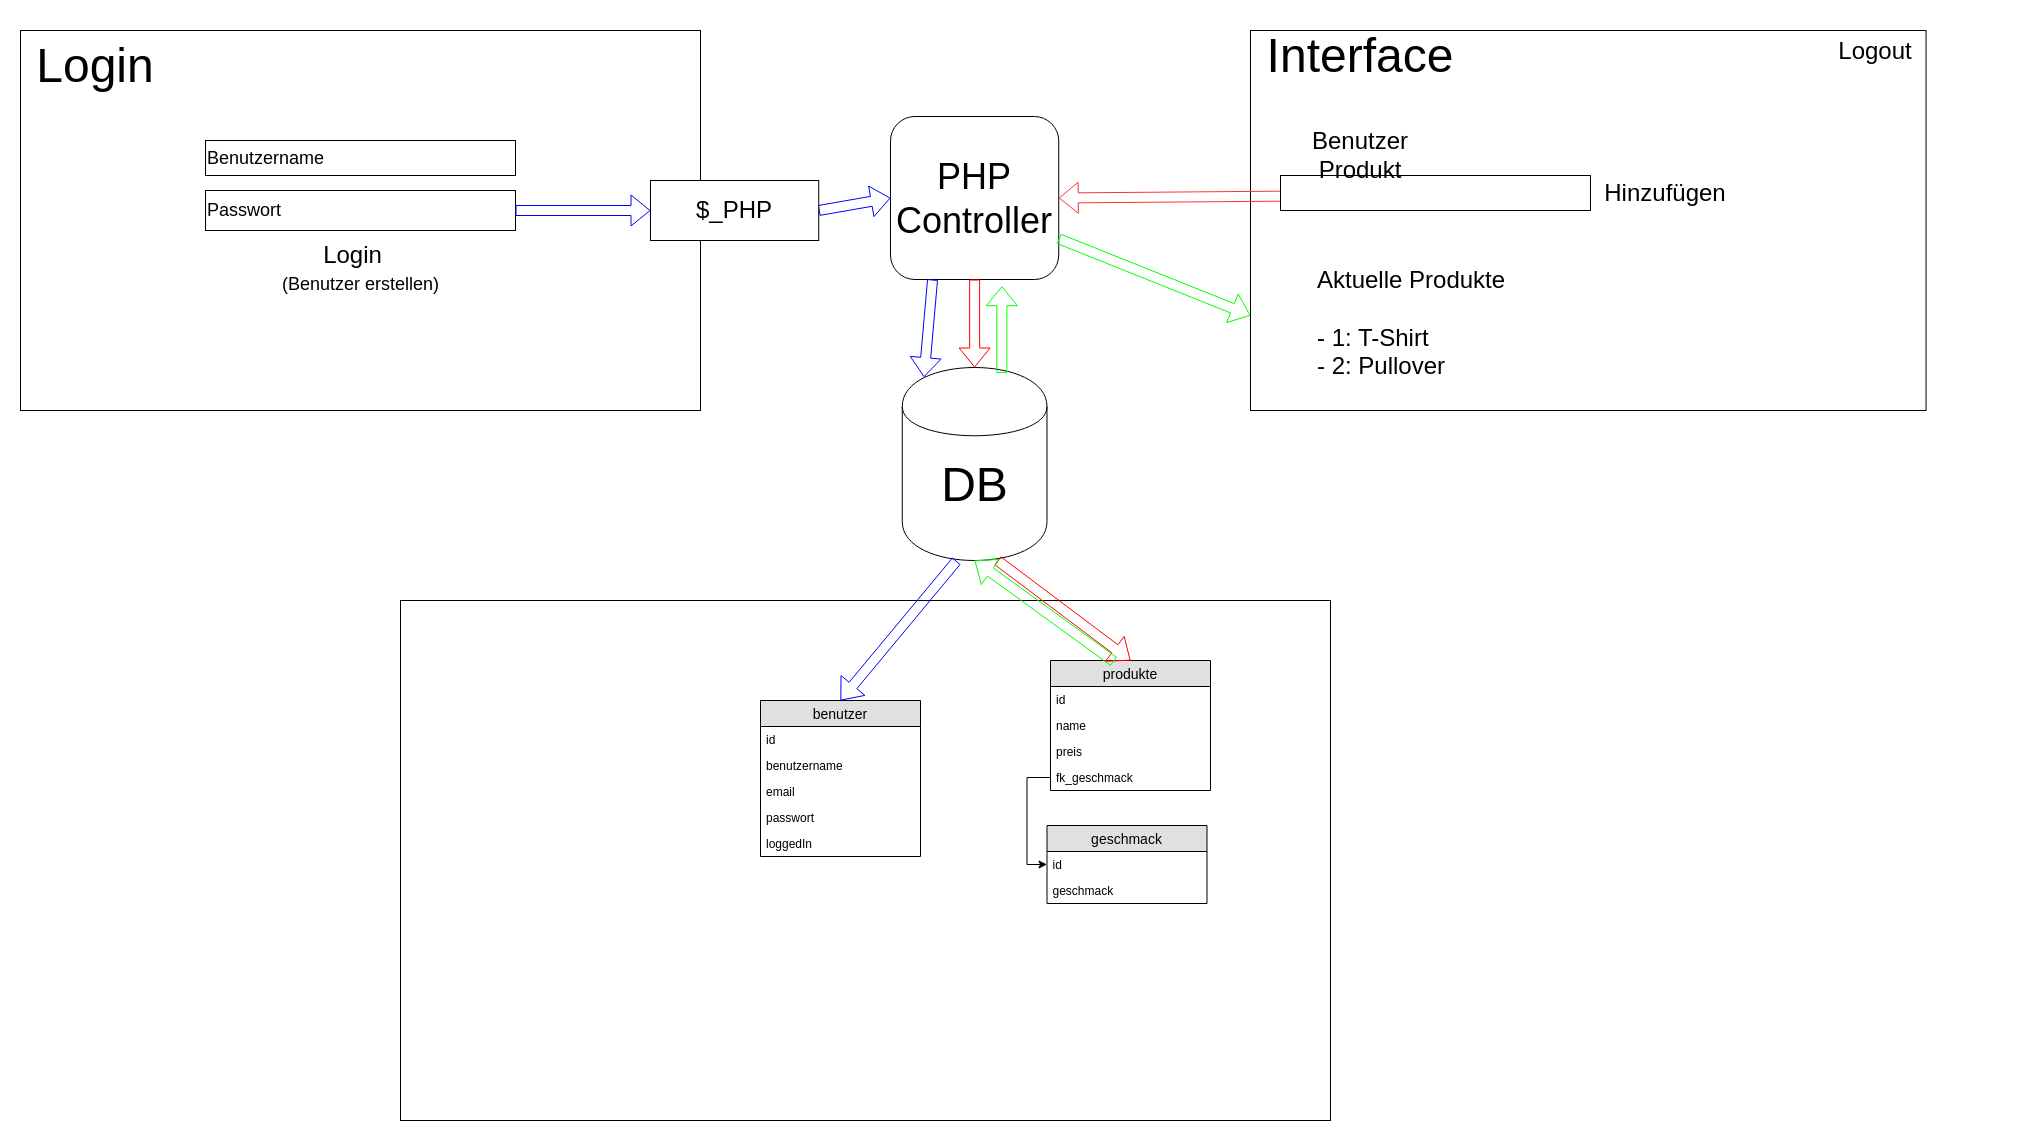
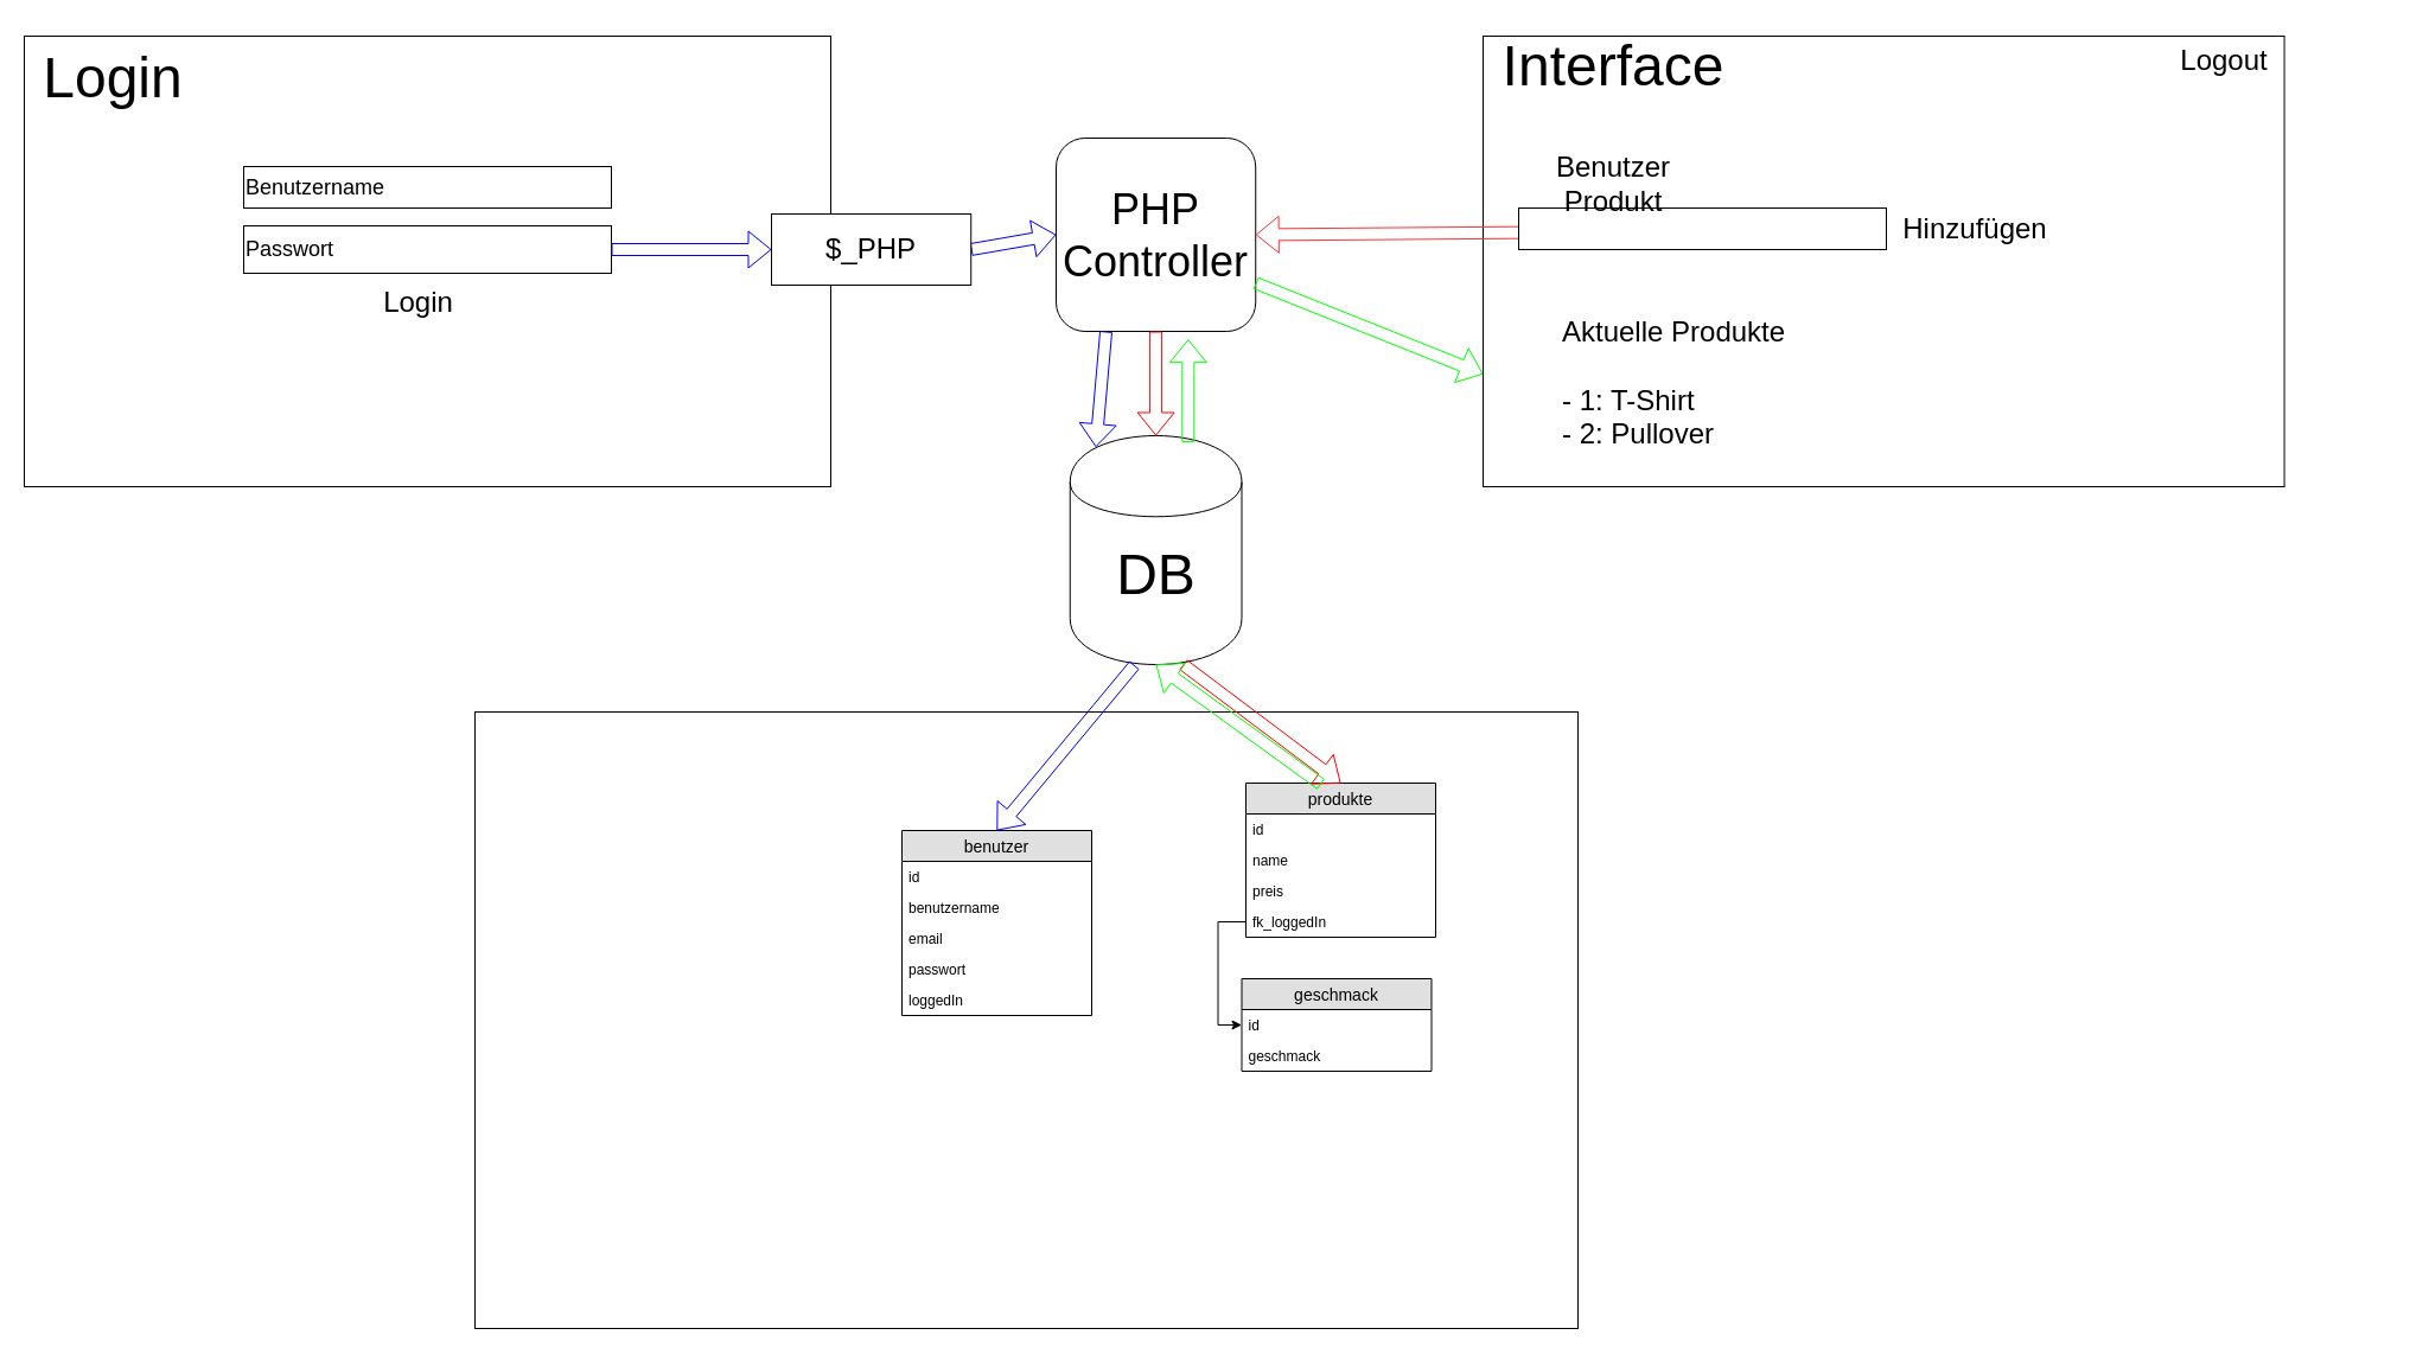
  <mxCell id="0" />
  <mxCell id="1" parent="0" />
  <mxCell id="2" value="" style="rounded=0;whiteSpace=wrap;html=1;" parent="1" vertex="1"><mxGeometry x="400" y="600" width="930" height="520" as="geometry" /></mxCell>
  <mxCell id="3" value="" style="rounded=0;whiteSpace=wrap;html=1;" parent="1" vertex="1"><mxGeometry x="1250" y="30" width="675.56" height="380" as="geometry" /></mxCell>
  <mxCell id="4" value="&lt;font style=&quot;font-size: 48px&quot;&gt;DB&lt;/font&gt;" style="shape=cylinder;whiteSpace=wrap;html=1;boundedLbl=1;backgroundOutline=1;" parent="1" vertex="1"><mxGeometry x="901.75" y="367" width="144.75" height="193" as="geometry" /></mxCell>
  <mxCell id="5" value="&lt;font&gt;&lt;font style=&quot;font-size: 36px&quot;&gt;PHP&lt;br&gt;Controller&lt;/font&gt;&lt;br&gt;&lt;/font&gt;" style="whiteSpace=wrap;html=1;rounded=1;" parent="1" vertex="1"><mxGeometry x="890" y="116" width="168.24" height="163" as="geometry" /></mxCell>
  <mxCell id="6" value="" style="shape=flexArrow;endArrow=classic;html=1;entryX=0.5;entryY=0;entryDx=0;entryDy=0;exitX=0.5;exitY=1;exitDx=0;exitDy=0;strokeColor=#FF0000;" parent="1" source="5" target="4" edge="1"><mxGeometry width="50" height="50" relative="1" as="geometry"><mxPoint x="985" y="357" as="sourcePoint" /><mxPoint x="-585" y="767" as="targetPoint" /><Array as="points" /></mxGeometry></mxCell>
  <mxCell id="7" value="" style="shape=flexArrow;endArrow=classic;html=1;entryX=1;entryY=0.5;entryDx=0;entryDy=0;strokeColor=#FF3333;" parent="1" source="9" target="5" edge="1"><mxGeometry width="50" height="50" relative="1" as="geometry"><mxPoint x="500" y="194" as="sourcePoint" /><mxPoint x="780" y="193.5" as="targetPoint" /><Array as="points" /></mxGeometry></mxCell>
  <mxCell id="8" value="&lt;font style=&quot;font-size: 48px&quot;&gt;Interface&lt;/font&gt;" style="text;html=1;strokeColor=none;fillColor=none;align=center;verticalAlign=middle;whiteSpace=wrap;rounded=0;" parent="1" vertex="1"><mxGeometry x="1260" y="20" width="200" height="70" as="geometry" /></mxCell>
  <mxCell id="9" value="&lt;font style=&quot;font-size: 24px&quot;&gt;Hinzufügen&lt;/font&gt;" style="text;html=1;strokeColor=none;fillColor=none;align=center;verticalAlign=middle;whiteSpace=wrap;rounded=0;" parent="1" vertex="1"><mxGeometry x="1530" y="137.5" width="270" height="110" as="geometry" /></mxCell>
  <mxCell id="10" value="" style="rounded=0;whiteSpace=wrap;html=1;" parent="1" vertex="1"><mxGeometry x="1280" y="175" width="310" height="35" as="geometry" /></mxCell>
  <mxCell id="11" value="&lt;font style=&quot;font-size: 24px&quot;&gt;Benutzer Produkt&lt;/font&gt;" style="text;html=1;strokeColor=none;fillColor=none;align=center;verticalAlign=middle;whiteSpace=wrap;rounded=0;" parent="1" vertex="1"><mxGeometry x="1270" y="100" width="180" height="110" as="geometry" /></mxCell>
  <mxCell id="12" value="&lt;font style=&quot;font-size: 24px&quot;&gt;Aktuelle Produkte&lt;br&gt;&lt;br&gt;- 1: T-Shirt&lt;br&gt;- 2: Pullover&lt;br&gt;&lt;/font&gt;" style="text;html=1;strokeColor=none;fillColor=none;align=left;verticalAlign=middle;whiteSpace=wrap;rounded=0;" parent="1" vertex="1"><mxGeometry x="1315" y="267.5" width="200" height="110" as="geometry" /></mxCell>
  <mxCell id="13" value="" style="shape=flexArrow;endArrow=classic;html=1;strokeColor=#00FF00;exitX=0.688;exitY=0.028;exitDx=0;exitDy=0;exitPerimeter=0;entryX=0.662;entryY=1.041;entryDx=0;entryDy=0;entryPerimeter=0;" parent="1" source="4" target="5" edge="1"><mxGeometry width="50" height="50" relative="1" as="geometry"><mxPoint x="920" y="520" as="sourcePoint" /><mxPoint x="920" y="274" as="targetPoint" /><Array as="points" /></mxGeometry></mxCell>
  <mxCell id="14" value="" style="shape=flexArrow;endArrow=classic;html=1;entryX=0;entryY=0.75;entryDx=0;entryDy=0;exitX=1;exitY=0.75;exitDx=0;exitDy=0;strokeColor=#00FF00;" parent="1" source="5" target="3" edge="1"><mxGeometry width="50" height="50" relative="1" as="geometry"><mxPoint x="240" y="542" as="sourcePoint" /><mxPoint x="200.5" y="330" as="targetPoint" /><Array as="points" /></mxGeometry></mxCell>
  <mxCell id="15" value="geschmack" style="swimlane;fontStyle=0;childLayout=stackLayout;horizontal=1;startSize=26;fillColor=#e0e0e0;horizontalStack=0;resizeParent=1;resizeParentMax=0;resizeLast=0;collapsible=1;marginBottom=0;swimlaneFillColor=#ffffff;align=center;fontSize=14;" parent="1" vertex="1"><mxGeometry x="1046.5" y="825" width="160" height="78" as="geometry" /></mxCell>
  <mxCell id="16" value="id" style="text;strokeColor=none;fillColor=none;spacingLeft=4;spacingRight=4;overflow=hidden;rotatable=0;points=[[0,0.5],[1,0.5]];portConstraint=eastwest;fontSize=12;" parent="15" vertex="1"><mxGeometry y="26" width="160" height="26" as="geometry" /></mxCell>
  <mxCell id="17" value="geschmack" style="text;strokeColor=none;fillColor=none;spacingLeft=4;spacingRight=4;overflow=hidden;rotatable=0;points=[[0,0.5],[1,0.5]];portConstraint=eastwest;fontSize=12;" parent="15" vertex="1"><mxGeometry y="52" width="160" height="26" as="geometry" /></mxCell>
  <mxCell id="18" value="produkte" style="swimlane;fontStyle=0;childLayout=stackLayout;horizontal=1;startSize=26;fillColor=#e0e0e0;horizontalStack=0;resizeParent=1;resizeParentMax=0;resizeLast=0;collapsible=1;marginBottom=0;swimlaneFillColor=#ffffff;align=center;fontSize=14;" parent="1" vertex="1"><mxGeometry x="1050" y="660" width="160" height="130" as="geometry" /></mxCell>
  <mxCell id="19" value="id" style="text;strokeColor=none;fillColor=none;spacingLeft=4;spacingRight=4;overflow=hidden;rotatable=0;points=[[0,0.5],[1,0.5]];portConstraint=eastwest;fontSize=12;" parent="18" vertex="1"><mxGeometry y="26" width="160" height="26" as="geometry" /></mxCell>
  <mxCell id="20" value="name" style="text;strokeColor=none;fillColor=none;spacingLeft=4;spacingRight=4;overflow=hidden;rotatable=0;points=[[0,0.5],[1,0.5]];portConstraint=eastwest;fontSize=12;" parent="18" vertex="1"><mxGeometry y="52" width="160" height="26" as="geometry" /></mxCell>
  <mxCell id="21" value="preis" style="text;strokeColor=none;fillColor=none;spacingLeft=4;spacingRight=4;overflow=hidden;rotatable=0;points=[[0,0.5],[1,0.5]];portConstraint=eastwest;fontSize=12;" parent="18" vertex="1"><mxGeometry y="78" width="160" height="26" as="geometry" /></mxCell>
- <mxCell id="22" value="fk_geschmack" style="text;strokeColor=none;fillColor=none;spacingLeft=4;spacingRight=4;overflow=hidden;rotatable=0;points=[[0,0.5],[1,0.5]];portConstraint=eastwest;fontSize=12;" parent="18" vertex="1"><mxGeometry y="104" width="160" height="26" as="geometry" /></mxCell>
+ <mxCell id="22" value="fk_loggedIn" style="text;strokeColor=none;fillColor=none;spacingLeft=4;spacingRight=4;overflow=hidden;rotatable=0;points=[[0,0.5],[1,0.5]];portConstraint=eastwest;fontSize=12;" parent="18" vertex="1"><mxGeometry y="104" width="160" height="26" as="geometry" /></mxCell>
  <mxCell id="23" value="" style="shape=flexArrow;endArrow=classic;html=1;strokeColor=#FF0000;entryX=0.5;entryY=0;entryDx=0;entryDy=0;" parent="1" target="18" edge="1"><mxGeometry width="50" height="50" relative="1" as="geometry"><mxPoint x="997" y="560" as="sourcePoint" /><mxPoint x="690.665" y="676" as="targetPoint" /><Array as="points" /></mxGeometry></mxCell>
  <mxCell id="24" value="" style="shape=flexArrow;endArrow=classic;html=1;entryX=0.5;entryY=1;entryDx=0;entryDy=0;strokeColor=#00FF00;exitX=0.396;exitY=0.008;exitDx=0;exitDy=0;exitPerimeter=0;" parent="1" source="18" target="4" edge="1"><mxGeometry width="50" height="50" relative="1" as="geometry"><mxPoint x="640.003" y="685.65" as="sourcePoint" /><mxPoint x="653.6" y="430" as="targetPoint" /><Array as="points" /></mxGeometry></mxCell>
  <mxCell id="25" value="" style="rounded=0;whiteSpace=wrap;html=1;" parent="1" vertex="1"><mxGeometry x="20" y="30" width="680" height="380" as="geometry" /></mxCell>
  <mxCell id="26" value="&lt;font style=&quot;font-size: 48px&quot;&gt;Login&lt;/font&gt;" style="text;html=1;strokeColor=none;fillColor=none;align=center;verticalAlign=middle;whiteSpace=wrap;rounded=0;" parent="1" vertex="1"><mxGeometry x="30" y="30" width="130" height="70" as="geometry" /></mxCell>
  <mxCell id="27" value="&lt;font style=&quot;font-size: 18px&quot;&gt;Benutzername&lt;/font&gt;" style="rounded=0;whiteSpace=wrap;html=1;align=left;" parent="1" vertex="1"><mxGeometry x="205" y="140" width="310" height="35" as="geometry" /></mxCell>
  <mxCell id="28" value="&lt;font style=&quot;font-size: 18px&quot;&gt;Passwort&lt;/font&gt;" style="rounded=0;whiteSpace=wrap;html=1;align=left;" parent="1" vertex="1"><mxGeometry x="205" y="190" width="310" height="40" as="geometry" /></mxCell>
  <mxCell id="29" value="&lt;font style=&quot;font-size: 24px&quot;&gt;Login&lt;/font&gt;" style="text;html=1;strokeColor=none;fillColor=none;align=center;verticalAlign=middle;whiteSpace=wrap;rounded=0;" parent="1" vertex="1"><mxGeometry x="310" y="240" width="85" height="29" as="geometry" /></mxCell>
  <mxCell id="30" value="&lt;span style=&quot;font-size: 24px&quot;&gt;Logout&lt;/span&gt;" style="text;html=1;strokeColor=none;fillColor=none;align=center;verticalAlign=middle;whiteSpace=wrap;rounded=0;" parent="1" vertex="1"><mxGeometry x="1740" y="20" width="270" height="61" as="geometry" /></mxCell>
  <mxCell id="31" value="benutzer" style="swimlane;fontStyle=0;childLayout=stackLayout;horizontal=1;startSize=26;fillColor=#e0e0e0;horizontalStack=0;resizeParent=1;resizeParentMax=0;resizeLast=0;collapsible=1;marginBottom=0;swimlaneFillColor=#ffffff;align=center;fontSize=14;" parent="1" vertex="1"><mxGeometry x="760" y="700" width="160" height="156" as="geometry" /></mxCell>
  <mxCell id="32" value="id" style="text;strokeColor=none;fillColor=none;spacingLeft=4;spacingRight=4;overflow=hidden;rotatable=0;points=[[0,0.5],[1,0.5]];portConstraint=eastwest;fontSize=12;" parent="31" vertex="1"><mxGeometry y="26" width="160" height="26" as="geometry" /></mxCell>
  <mxCell id="33" value="benutzername" style="text;strokeColor=none;fillColor=none;spacingLeft=4;spacingRight=4;overflow=hidden;rotatable=0;points=[[0,0.5],[1,0.5]];portConstraint=eastwest;fontSize=12;" parent="31" vertex="1"><mxGeometry y="52" width="160" height="26" as="geometry" /></mxCell>
  <mxCell id="34" value="email" style="text;strokeColor=none;fillColor=none;spacingLeft=4;spacingRight=4;overflow=hidden;rotatable=0;points=[[0,0.5],[1,0.5]];portConstraint=eastwest;fontSize=12;" parent="31" vertex="1"><mxGeometry y="78" width="160" height="26" as="geometry" /></mxCell>
  <mxCell id="35" value="passwort" style="text;strokeColor=none;fillColor=none;spacingLeft=4;spacingRight=4;overflow=hidden;rotatable=0;points=[[0,0.5],[1,0.5]];portConstraint=eastwest;fontSize=12;" parent="31" vertex="1"><mxGeometry y="104" width="160" height="26" as="geometry" /></mxCell>
  <mxCell id="36" value="loggedIn" style="text;strokeColor=none;fillColor=none;spacingLeft=4;spacingRight=4;overflow=hidden;rotatable=0;points=[[0,0.5],[1,0.5]];portConstraint=eastwest;fontSize=12;" parent="31" vertex="1"><mxGeometry y="130" width="160" height="26" as="geometry" /></mxCell>
  <mxCell id="37" style="edgeStyle=orthogonalEdgeStyle;rounded=0;orthogonalLoop=1;jettySize=auto;html=1;exitX=0;exitY=0.5;exitDx=0;exitDy=0;entryX=0;entryY=0.5;entryDx=0;entryDy=0;" parent="1" source="22" target="16" edge="1"><mxGeometry relative="1" as="geometry" /></mxCell>
  <mxCell id="38" value="" style="shape=flexArrow;endArrow=classic;html=1;entryX=0.15;entryY=0.05;entryDx=0;entryDy=0;strokeColor=#0000FF;exitX=0.25;exitY=1;exitDx=0;exitDy=0;entryPerimeter=0;" parent="1" source="5" target="4" edge="1"><mxGeometry width="50" height="50" relative="1" as="geometry"><mxPoint x="510" y="367" as="sourcePoint" /><mxPoint x="885" y="389.5" as="targetPoint" /><Array as="points" /></mxGeometry></mxCell>
  <mxCell id="39" value="" style="shape=flexArrow;endArrow=classic;html=1;entryX=0.5;entryY=0;entryDx=0;entryDy=0;strokeColor=#0000FF;exitX=0.375;exitY=1.002;exitDx=0;exitDy=0;exitPerimeter=0;" parent="1" source="4" target="31" edge="1"><mxGeometry width="50" height="50" relative="1" as="geometry"><mxPoint x="470" y="430" as="sourcePoint" /><mxPoint x="845" y="452.5" as="targetPoint" /><Array as="points" /></mxGeometry></mxCell>
  <mxCell id="40" value="" style="shape=flexArrow;endArrow=classic;html=1;entryX=0;entryY=0.5;entryDx=0;entryDy=0;strokeColor=#0000FF;exitX=1;exitY=0.5;exitDx=0;exitDy=0;" parent="1" source="42" target="5" edge="1"><mxGeometry width="50" height="50" relative="1" as="geometry"><mxPoint x="860" y="207.5" as="sourcePoint" /><mxPoint x="730" y="197.5" as="targetPoint" /><Array as="points" /></mxGeometry></mxCell>
- <mxCell id="41" value="&lt;font style=&quot;font-size: 18px&quot;&gt;(Benutzer erstellen)&lt;/font&gt;" style="text;html=1;strokeColor=none;fillColor=none;align=center;verticalAlign=middle;whiteSpace=wrap;rounded=0;" parent="1" vertex="1"><mxGeometry x="243.75" y="269" width="232.5" height="29" as="geometry" /></mxCell>
  <mxCell id="42" value="&lt;font style=&quot;font-size: 24px&quot;&gt;$_PHP&lt;/font&gt;" style="rounded=0;whiteSpace=wrap;html=1;" vertex="1" parent="1"><mxGeometry x="650" y="180" width="168.24" height="60" as="geometry" /></mxCell>
  <mxCell id="43" value="" style="shape=flexArrow;endArrow=classic;html=1;entryX=0;entryY=0.5;entryDx=0;entryDy=0;strokeColor=#0000FF;exitX=1;exitY=0.5;exitDx=0;exitDy=0;" edge="1" parent="1" source="28" target="42"><mxGeometry width="50" height="50" relative="1" as="geometry"><mxPoint x="515" y="210" as="sourcePoint" /><mxPoint x="890" y="197.5" as="targetPoint" /><Array as="points" /></mxGeometry></mxCell>
